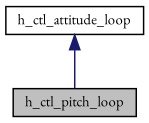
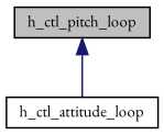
  digraph {
    rankdir=TB
    fontname="EB Garamond"
    node [color=black fontname="EB Garamond" fontsize=10 shape=record style=filled]
    n1 [fillcolor=grey75 fontcolor=black height=0.2 label=h_ctl_pitch_loop width=0.4]
    n2 [fillcolor=white height=0.2 label=h_ctl_attitude_loop width=0.4]
-   n2 -> n1 [color=midnightblue dir=back fontname="EB Garamond" fontsize=10 labelfontname=FreeSans labelfontsize=10 style=solid]
+   n1 -> n2 [color=midnightblue dir=back fontname="EB Garamond" fontsize=10 labelfontname=FreeSans labelfontsize=10 style=solid]
  }
